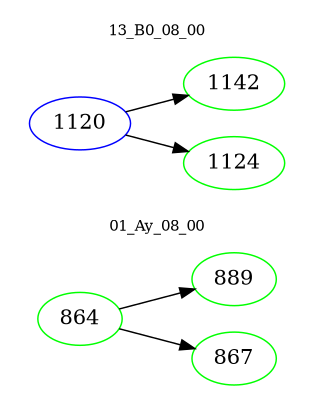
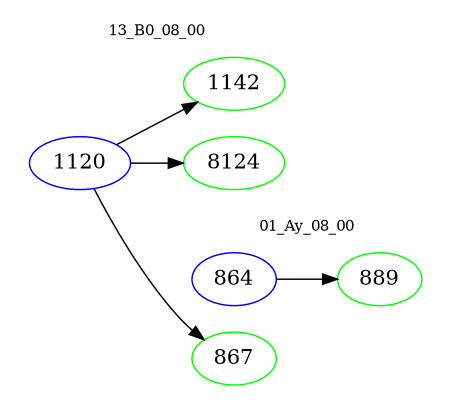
  digraph {
    rankdir=LR
    node [color=green]
    edge [color=black]
-   n1 [label=864]
+   n1 [color=blue label=864]
    n2 [label=867]
    n3 [label=889]
    n4 [color=blue label=1120]
-   n5 [label=1124]
+   n5 [label=8124]
    n6 [label=1142]
    subgraph cluster_1 {
      color=white
      fontsize=10
      label="01_Ay_08_00"
      n1
      n2
      n3
    }
    subgraph cluster_2 {
      color=white
      fontsize=10
      label="13_B0_08_00"
      n4
      n5
      n6
    }
-   n1 -> n2
+   n4 -> n2
    n1 -> n3
    n4 -> n5
    n4 -> n6
  }
